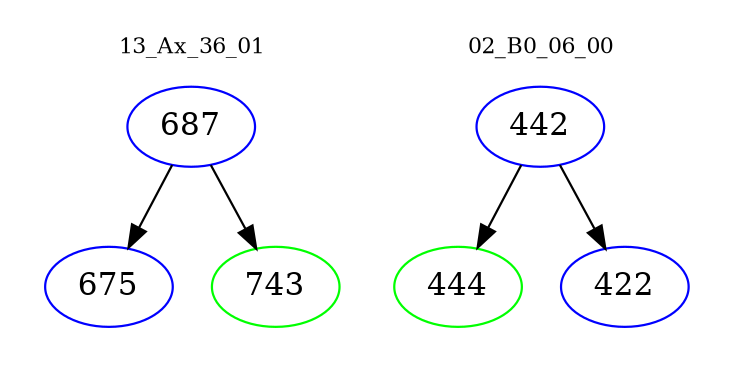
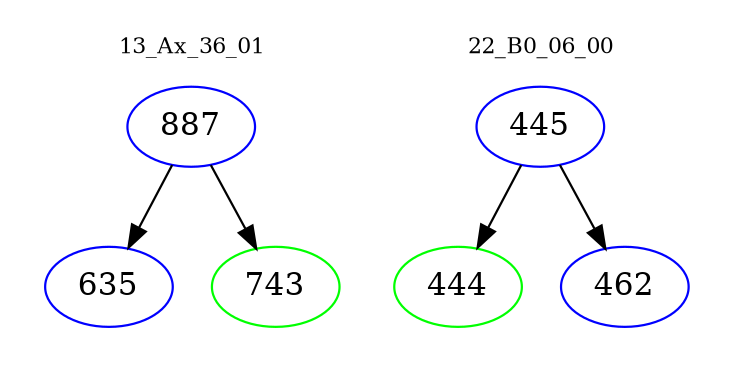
  digraph {
    node [color=blue]
    edge [color=black]
-   n1 [label=687]
-   n2 [label=675]
+   n1 [label=887]
+   n2 [label=635]
    n3 [color=green label=743]
-   n4 [label=442]
+   n4 [label=445]
    n5 [color=green label=444]
-   n6 [label=422]
+   n6 [label=462]
    subgraph cluster_1 {
      color=white
      fontsize=10
      label="13_Ax_36_01"
      n1
      n2
      n3
    }
    subgraph cluster_2 {
      color=white
      fontsize=10
-     label="02_B0_06_00"
+     label="22_B0_06_00"
      n4
      n5
      n6
    }
    n1 -> n2
    n1 -> n3
    n4 -> n5
    n4 -> n6
  }
